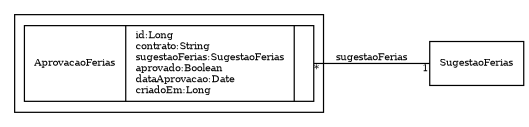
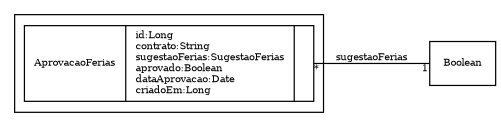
  digraph {
    fontname="Times-Roman"
    fontsize=8
    rankdir=LR
    node [fontname="Times-Roman" fontsize=8 shape=record]
    n1 [label="{AprovacaoFerias|id:Long\lcontrato:String\lsugestaoFerias:SugestaoFerias\laprovado:Boolean\ldataAprovacao:Date\lcriadoEm:Long\l|\l}"]
-   SugestaoFerias
+   SugestaoFerias [label=Boolean]
    subgraph cluster_1 {
      n1
    }
    n1 -> SugestaoFerias [arrowhead=none fontname="Times-Roman" fontsize=8 headlabel=1 label=sugestaoFerias taillabel="*"]
  }
